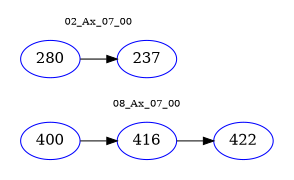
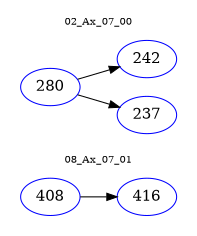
  digraph {
    rankdir=LR
    node [color=blue]
    edge [color=black]
    n1 [label=416]
-   n2 [label=400]
-   n3 [label=422]
+   n2 [label=408]
    n4 [label=280]
    n5 [label=237]
+   n6 [label=242]
    subgraph cluster_1 {
      color=white
      fontsize=10
-     label="08_Ax_07_00"
+     label="08_Ax_07_01"
      n1
      n2
-     n3
    }
    subgraph cluster_2 {
      color=white
      fontsize=10
      label="02_Ax_07_00"
      n4
      n5
+     n6
    }
-   n1 -> n3
    n2 -> n1
    n4 -> n5
+   n4 -> n6
  }
